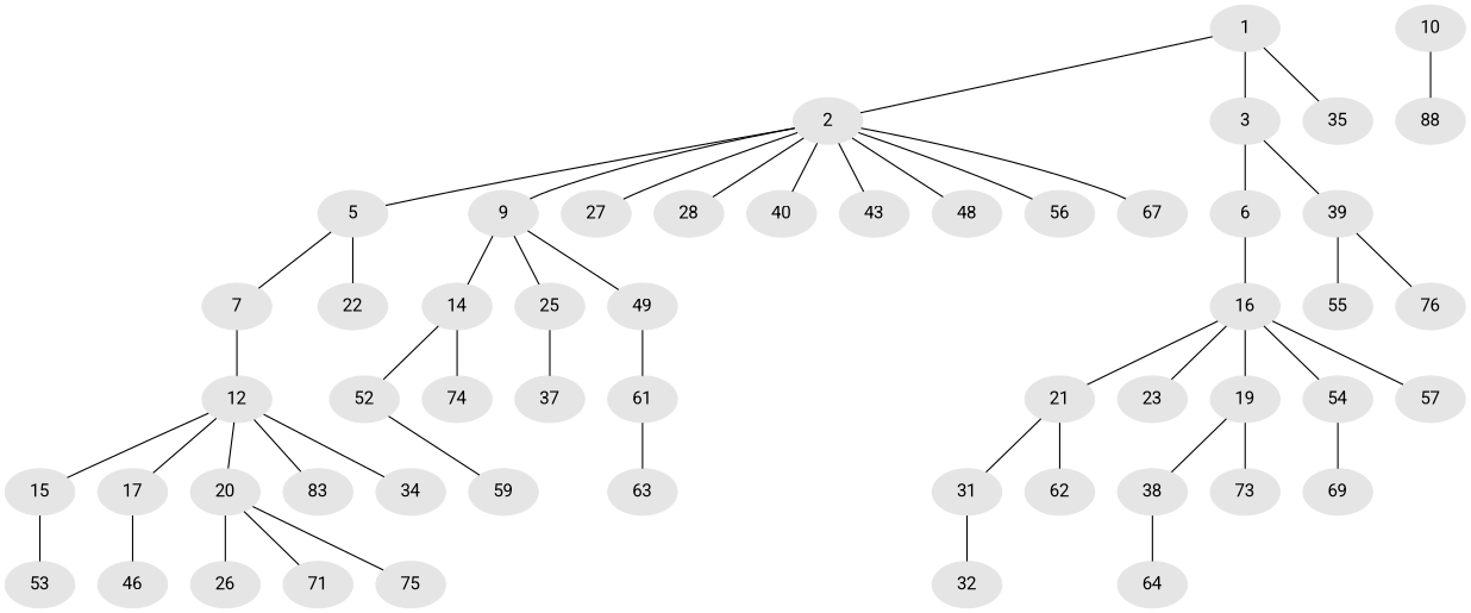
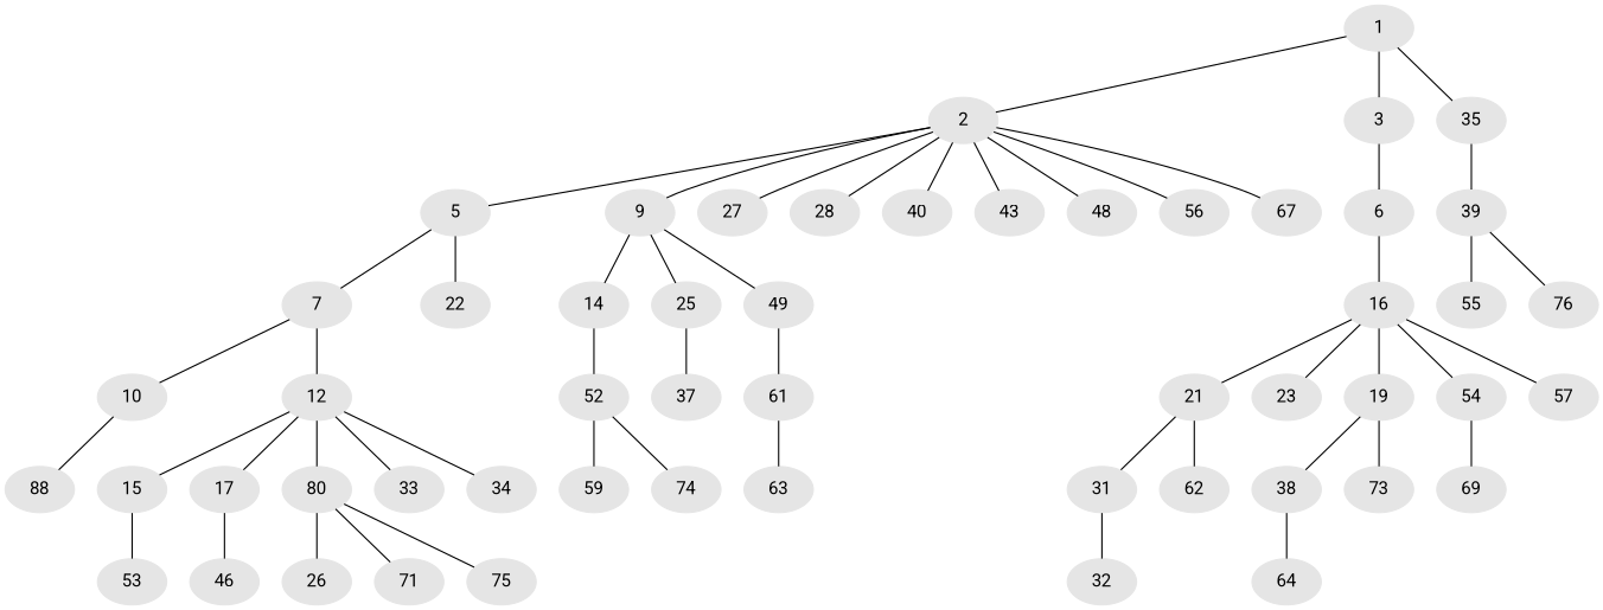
  graph {
    fontname=Roboto
    node [color=gray90 fontname=Roboto style=filled]
    edge [fontname=Roboto]
    2 [super="+8"]
    5 [super="+30"]
    9 [super="+11"]
    27
    28
    40
    43
    48
    56
    67
    1
    3 [super="+4"]
    35 [super="+45"]
    6
    39 [super="+42"]
    7 [super="+50"]
    22
    14 [super="+24"]
    25
    49
    16 [super="+19"]
    10 [super="+68"]
    12 [super="+13"]
    21 [super="+47"]
    23 [super="+36"]
    n26 [label=19]
    54
    57
    n29 [label=88 super="+44"]
    15
    17
-   20 [super="+72"]
-   33 [label=83]
+   20 [super="+72" label=80]
+   33
    34
    52 [super="+60"]
    37
    61
    53
    46 [super="+58"]
    26 [super="+70"]
    71
    75
    59
    74 [super="+78"]
    31
    62 [super="+66"]
    38 [super="+41"]
    73
    69 [super="+77"]
    32 [super="+51"]
    64 [super="+65"]
    55
    76
    63
    2 -- 5
    2 -- 9
    2 -- 27
    2 -- 28
    2 -- 40
    2 -- 43
    2 -- 48
    2 -- 56
    2 -- 67
    5 -- 7
    5 -- 22
    9 -- 14
    9 -- 25
    9 -- 49
    1 -- 2
    1 -- 3
    1 -- 35
    3 -- 6
-   3 -- 39
+   35 -- 39
    6 -- 16
    39 -- 55
    39 -- 76
+   7 -- 10
    7 -- 12
    14 -- 52
    25 -- 37
    49 -- 61
    16 -- 21
    16 -- 23
    16 -- n26
    16 -- 54
    16 -- 57
    10 -- n29
    12 -- 15
    12 -- 17
    12 -- 20
    12 -- 33
    12 -- 34
    21 -- 31
    21 -- 62
    n26 -- 38
    n26 -- 73
    54 -- 69
    15 -- 53
    17 -- 46
    20 -- 26
    20 -- 71
    20 -- 75
    52 -- 59
-   14 -- 74
+   52 -- 74
    61 -- 63
    31 -- 32
    38 -- 64
  }
